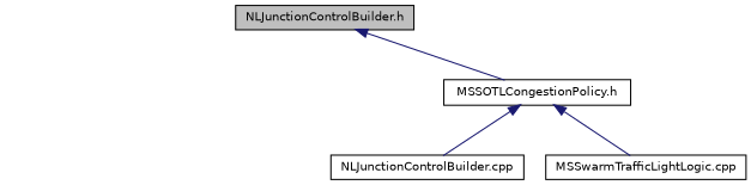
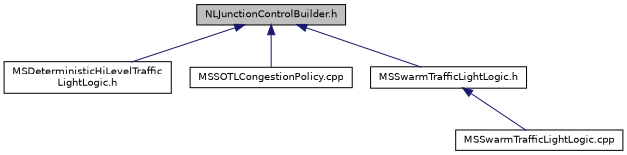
  digraph {
    node [color=black fillcolor=white fontname=Helvetica fontsize=10 shape=record style=filled]
    edge [color=midnightblue dir=back fontname=Helvetica fontsize=10 labelfontname=Helvetica labelfontsize=10 style=solid]
    n1 [fillcolor=grey75 fontcolor=black height=0.2 label="NLJunctionControlBuilder.h" width=0.4]
-   n4 [height=0.2 label="MSSOTLCongestionPolicy.h" width=0.4]
-   n5 [height=0.2 label="NLJunctionControlBuilder.cpp" width=0.4]
+   n2 [height=0.2 label="MSDeterministicHiLevelTraffic\lLightLogic.h" width=0.4]
+   n3 [height=0.2 label="MSSOTLCongestionPolicy.cpp" width=0.4]
+   n4 [height=0.2 label="MSSwarmTrafficLightLogic.h" width=0.4]
    n6 [height=0.2 label="MSSwarmTrafficLightLogic.cpp" width=0.4]
+   n1 -> n2
+   n1 -> n3
    n1 -> n4
-   n4 -> n5
    n4 -> n6
  }
